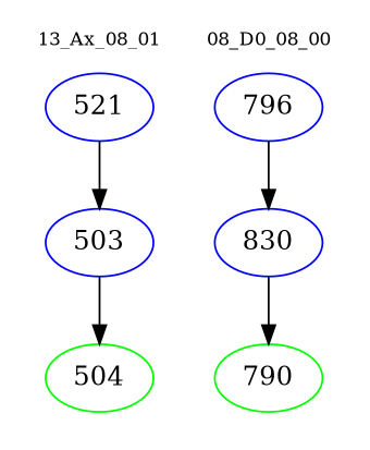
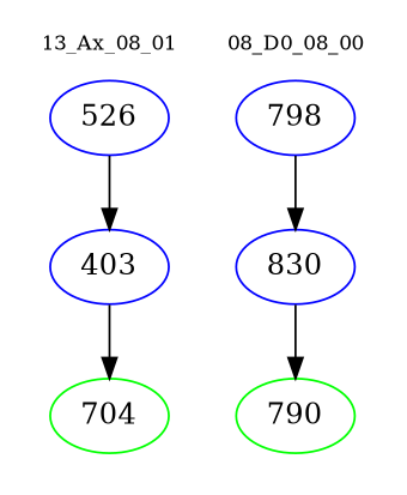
  digraph {
    node [color=blue]
    edge [color=black]
-   n1 [label=503]
-   n2 [label=521]
-   n3 [color=green label=504]
-   n4 [label=796]
+   n1 [label=403]
+   n2 [label=526]
+   n3 [color=green label=704]
+   n4 [label=798]
    n5 [color=green label=790]
    n6 [label=830]
    subgraph cluster_1 {
      color=white
      fontsize=10
      label="13_Ax_08_01"
      n1
      n2
      n3
    }
    subgraph cluster_2 {
      color=white
      fontsize=10
      label="08_D0_08_00"
      n4
      n5
      n6
    }
    n1 -> n3
    n2 -> n1
    n4 -> n6
    n6 -> n5
  }
